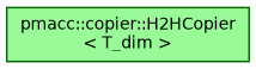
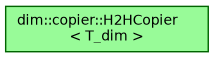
  digraph {
    rankdir=LR
-   n1 [color=darkgreen fillcolor=palegreen fontname=Helvetica fontsize=10 height=0.2 label="pmacc::copier::H2HCopier\l\< T_dim \>" shape=record style=filled width=0.4]
+   n1 [color=darkgreen fillcolor=palegreen fontname=Helvetica fontsize=10 height=0.2 label="dim::copier::H2HCopier\l\< T_dim \>" shape=record style=filled width=0.4]
  }
